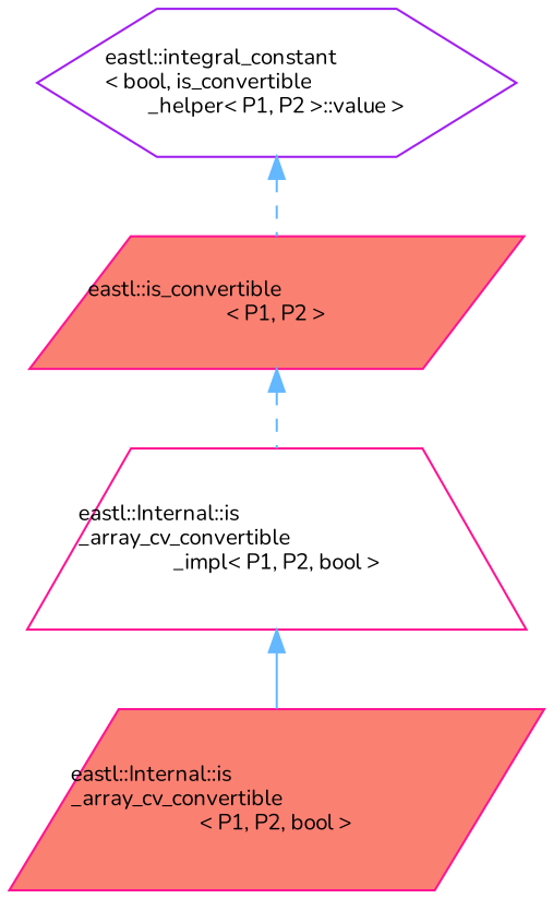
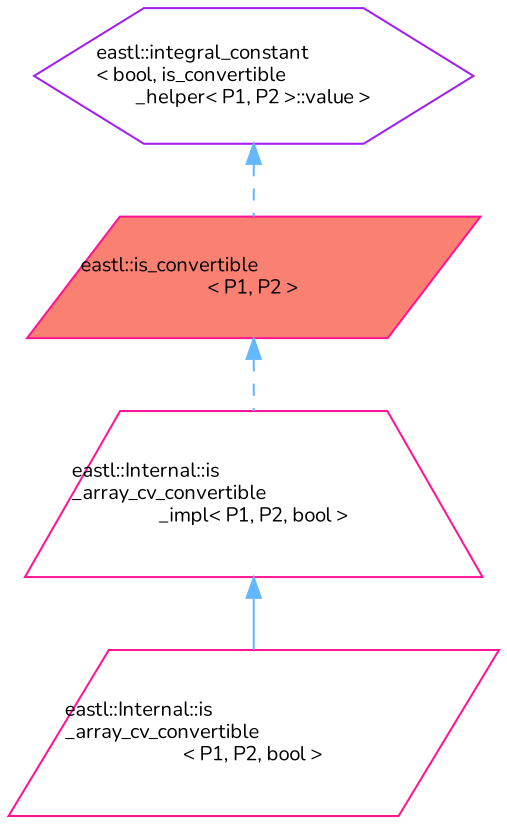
  digraph {
    fontname=Nunito
    node [color=deeppink fillcolor=salmon fontname=Nunito fontsize=10 shape=parallelogram style=filled]
    edge [color=steelblue1 dir=back fontname=Nunito fontsize=10 labelfontname=Helvetica labelfontsize=10 style=dashed]
-   n1 [fontcolor=black height=0.2 label="eastl::Internal::is\l_array_cv_convertible\l\< P1, P2, bool \>" width=0.4]
+   n1 [fillcolor=white fontcolor=black height=0.2 label="eastl::Internal::is\l_array_cv_convertible\l\< P1, P2, bool \>" width=0.4]
    n2 [fillcolor=white height=0.2 label="eastl::Internal::is\l_array_cv_convertible\l_impl\< P1, P2, bool \>" shape=trapezium width=0.4]
    n3 [height=0.2 label="eastl::is_convertible\l\< P1, P2 \>" width=0.4]
    n4 [color=purple fillcolor=white height=0.2 label="eastl::integral_constant\l\< bool, is_convertible\l_helper\< P1, P2 \>::value \>" shape=hexagon width=0.4]
    n2 -> n1 [style=solid]
    n3 -> n2
    n4 -> n3
  }
